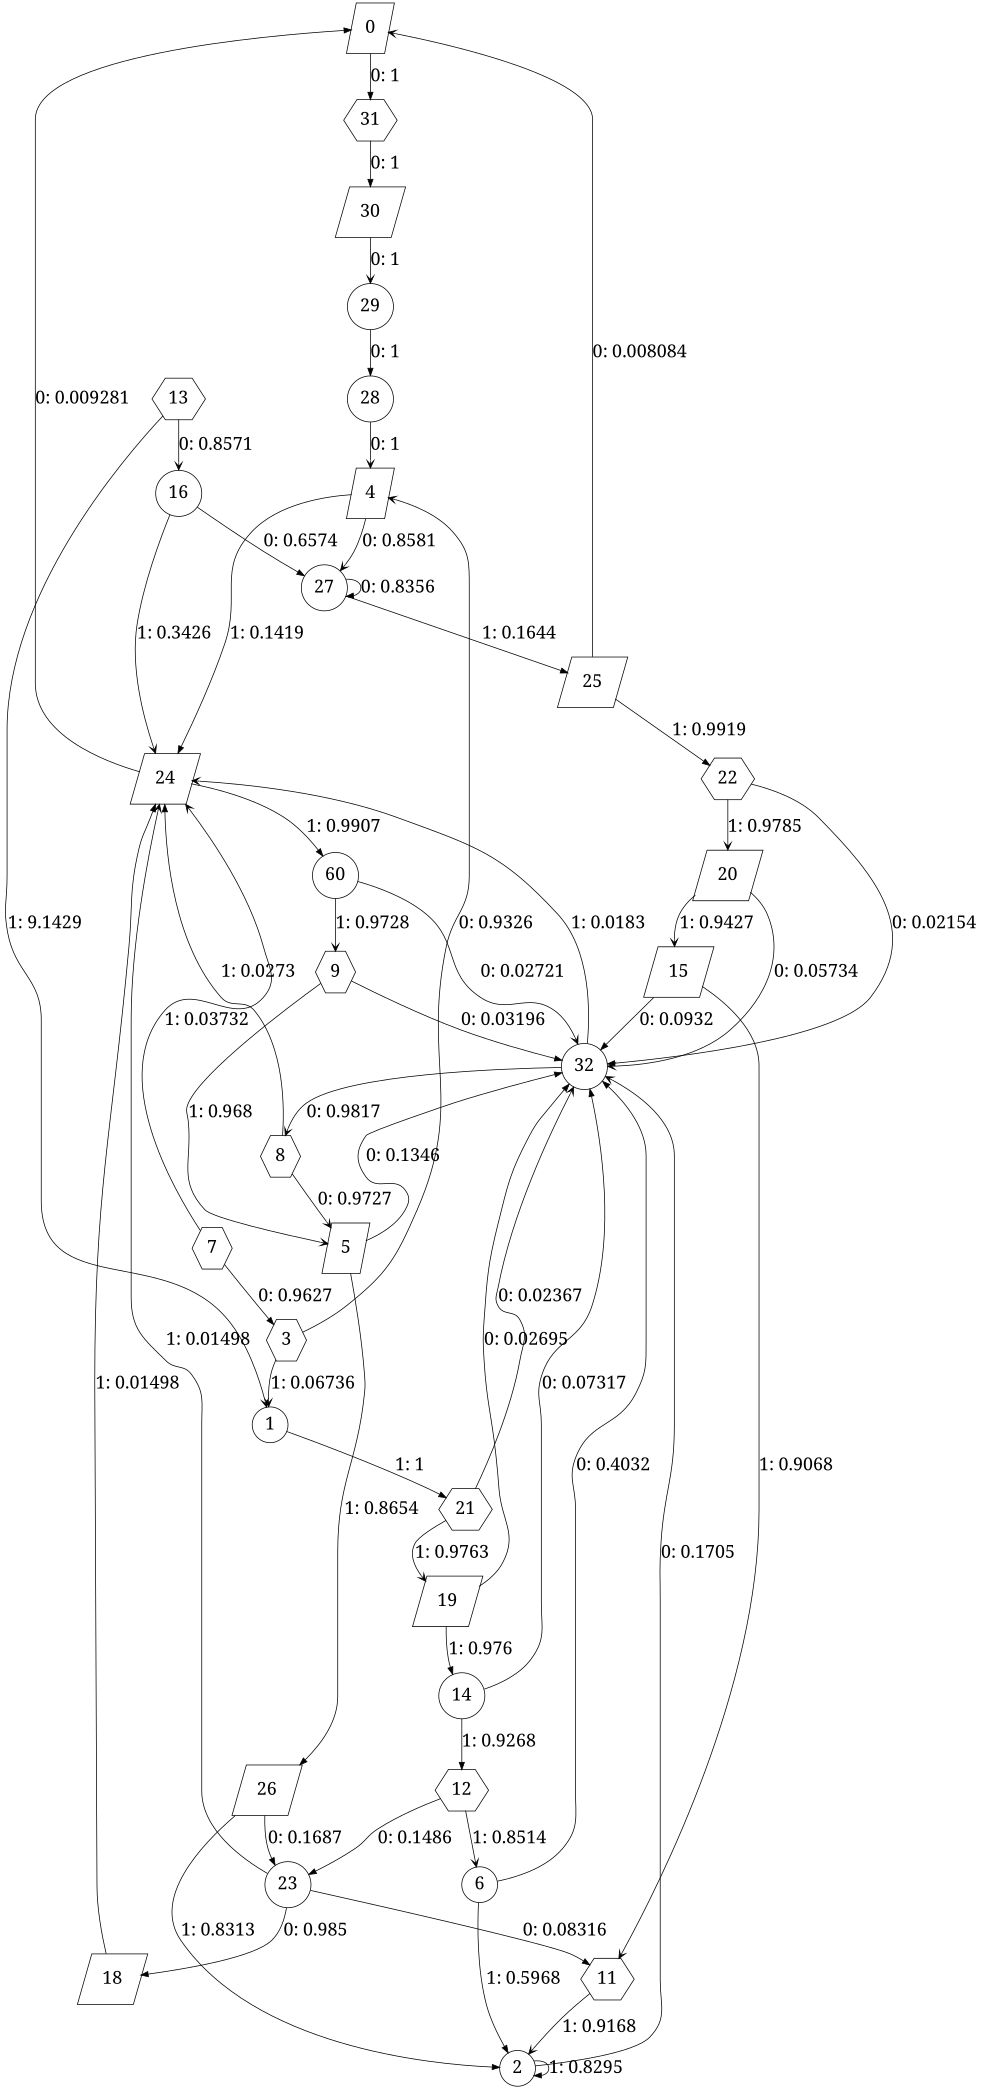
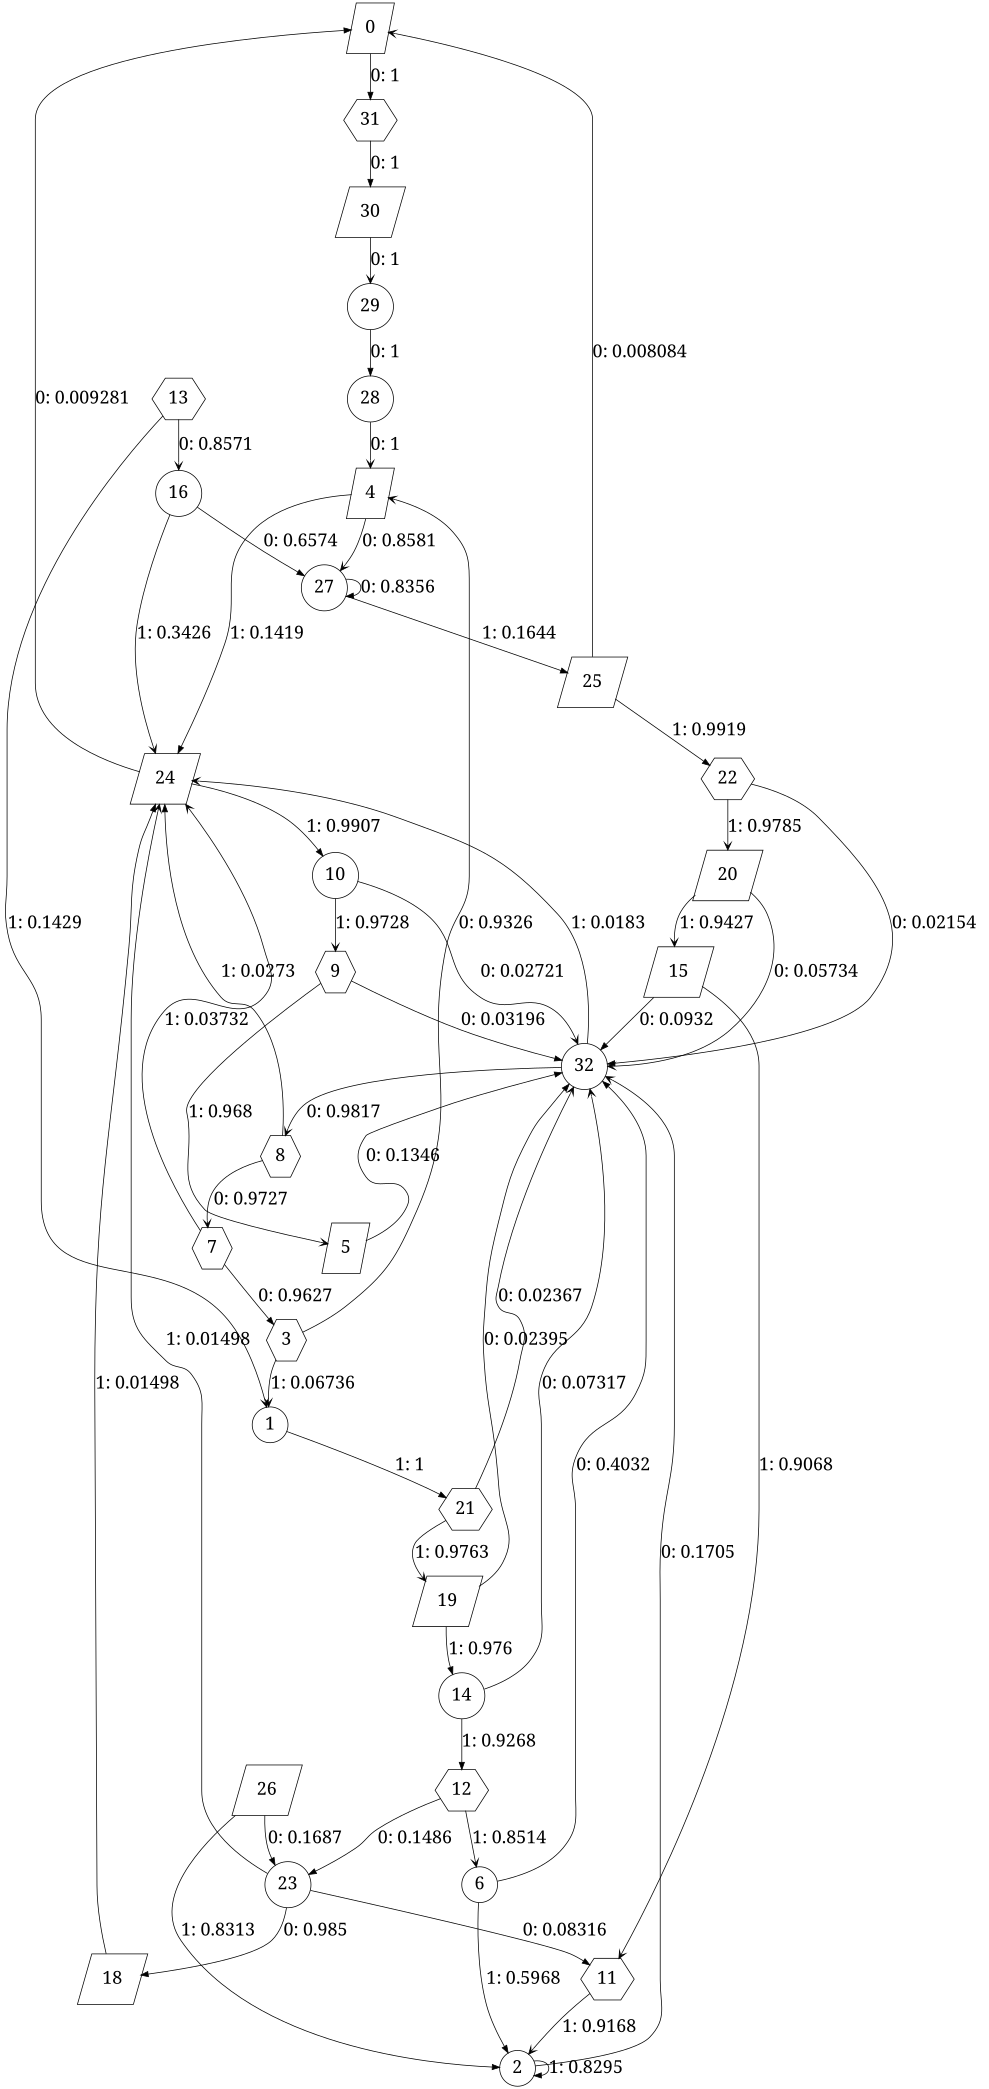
  digraph {
    fontname="Noto Serif"
    node [fontname="Noto Serif" fontsize=24 shape=parallelogram]
    edge [arrowhead=normal fontname="Noto Serif" fontsize=24]
    0
    31 [shape=hexagon]
    30
    29 [shape=circle]
    21 [shape=hexagon]
    1 [shape=circle]
    32 [shape=circle]
    19
    24
    8 [shape=hexagon]
    14 [shape=circle]
    2 [shape=circle]
-   10 [shape=circle label=60]
+   10 [shape=circle]
    7 [shape=hexagon]
    3 [shape=hexagon]
    4
    27 [shape=circle]
    25
    22 [shape=hexagon]
    9 [shape=hexagon]
    5
    26
    23 [shape=circle]
    11 [shape=hexagon]
    18
    6 [shape=circle]
    12 [shape=hexagon]
    13 [shape=hexagon]
    16 [shape=circle]
    15
    20
    28 [shape=circle]
    0 -> 31 [label="0: 1        "]
    31 -> 30 [label="0: 1        "]
    30 -> 29 [arrowhead=vee label="0: 1        "]
    29 -> 28 [label="0: 1        "]
    21 -> 32 [arrowhead=vee label="0: 0.02367  "]
    21 -> 19 [arrowhead=vee label="1: 0.9763   "]
    1 -> 21 [label="1: 1        "]
    32 -> 24 [arrowhead=vee label="1: 0.0183   "]
    32 -> 8 [arrowhead=vee label="0: 0.9817   "]
-   19 -> 32 [label="0: 0.02695  "]
+   19 -> 32 [label="0: 0.02395  "]
    19 -> 14 [label="1: 0.976    "]
    24 -> 0 [label="0: 0.009281  "]
    24 -> 10 [label="1: 0.9907   "]
    8 -> 24 [label="1: 0.0273   "]
-   8 -> 5 [arrowhead=vee label="0: 0.9727   "]
-   14 -> 32 [label="0: 0.07317  "]
+   8 -> 7 [arrowhead=vee label="0: 0.9727   "]
+   14 -> 32 [arrowhead=vee label="0: 0.07317  "]
    14 -> 12 [label="1: 0.9268   "]
    2 -> 32 [arrowhead=vee label="0: 0.1705   "]
    2 -> 2 [label="1: 0.8295   "]
    10 -> 32 [arrowhead=vee label="0: 0.02721  "]
    10 -> 9 [arrowhead=vee label="1: 0.9728   "]
    7 -> 24 [arrowhead=vee label="1: 0.03732  "]
    7 -> 3 [label="0: 0.9627   "]
    3 -> 1 [arrowhead=vee label="1: 0.06736  "]
    3 -> 4 [arrowhead=vee label="0: 0.9326   "]
    4 -> 24 [label="1: 0.1419   "]
    4 -> 27 [arrowhead=vee label="0: 0.8581   "]
    27 -> 27 [label="0: 0.8356   "]
    27 -> 25 [label="1: 0.1644   "]
    25 -> 0 [arrowhead=vee label="0: 0.008084  "]
    25 -> 22 [label="1: 0.9919   "]
    22 -> 32 [label="0: 0.02154  "]
    22 -> 20 [arrowhead=vee label="1: 0.9785   "]
    9 -> 32 [label="0: 0.03196  "]
    9 -> 5 [arrowhead=vee label="1: 0.968    "]
    5 -> 32 [label="0: 0.1346   "]
-   5 -> 26 [label="1: 0.8654   "]
    26 -> 2 [label="1: 0.8313   "]
    26 -> 23 [label="0: 0.1687   "]
    23 -> 24 [arrowhead=vee label="1: 0.01498  "]
    23 -> 11 [label="0: 0.08316  "]
    23 -> 18 [label="0: 0.985    "]
    11 -> 2 [arrowhead=vee label="1: 0.9168   "]
    18 -> 24 [label="1: 0.01498  "]
    6 -> 32 [label="0: 0.4032   "]
    6 -> 2 [label="1: 0.5968   "]
    12 -> 23 [label="0: 0.1486   "]
    12 -> 6 [arrowhead=vee label="1: 0.8514   "]
-   13 -> 1 [arrowhead=vee label="1: 9.1429   "]
+   13 -> 1 [arrowhead=vee label="1: 0.1429   "]
    13 -> 16 [arrowhead=vee label="0: 0.8571   "]
    16 -> 24 [arrowhead=vee label="1: 0.3426   "]
    16 -> 27 [label="0: 0.6574   "]
    15 -> 32 [label="0: 0.0932   "]
    15 -> 11 [arrowhead=vee label="1: 0.9068   "]
    20 -> 32 [arrowhead=vee label="0: 0.05734  "]
    20 -> 15 [arrowhead=vee label="1: 0.9427   "]
    28 -> 4 [arrowhead=vee label="0: 1        "]
  }
